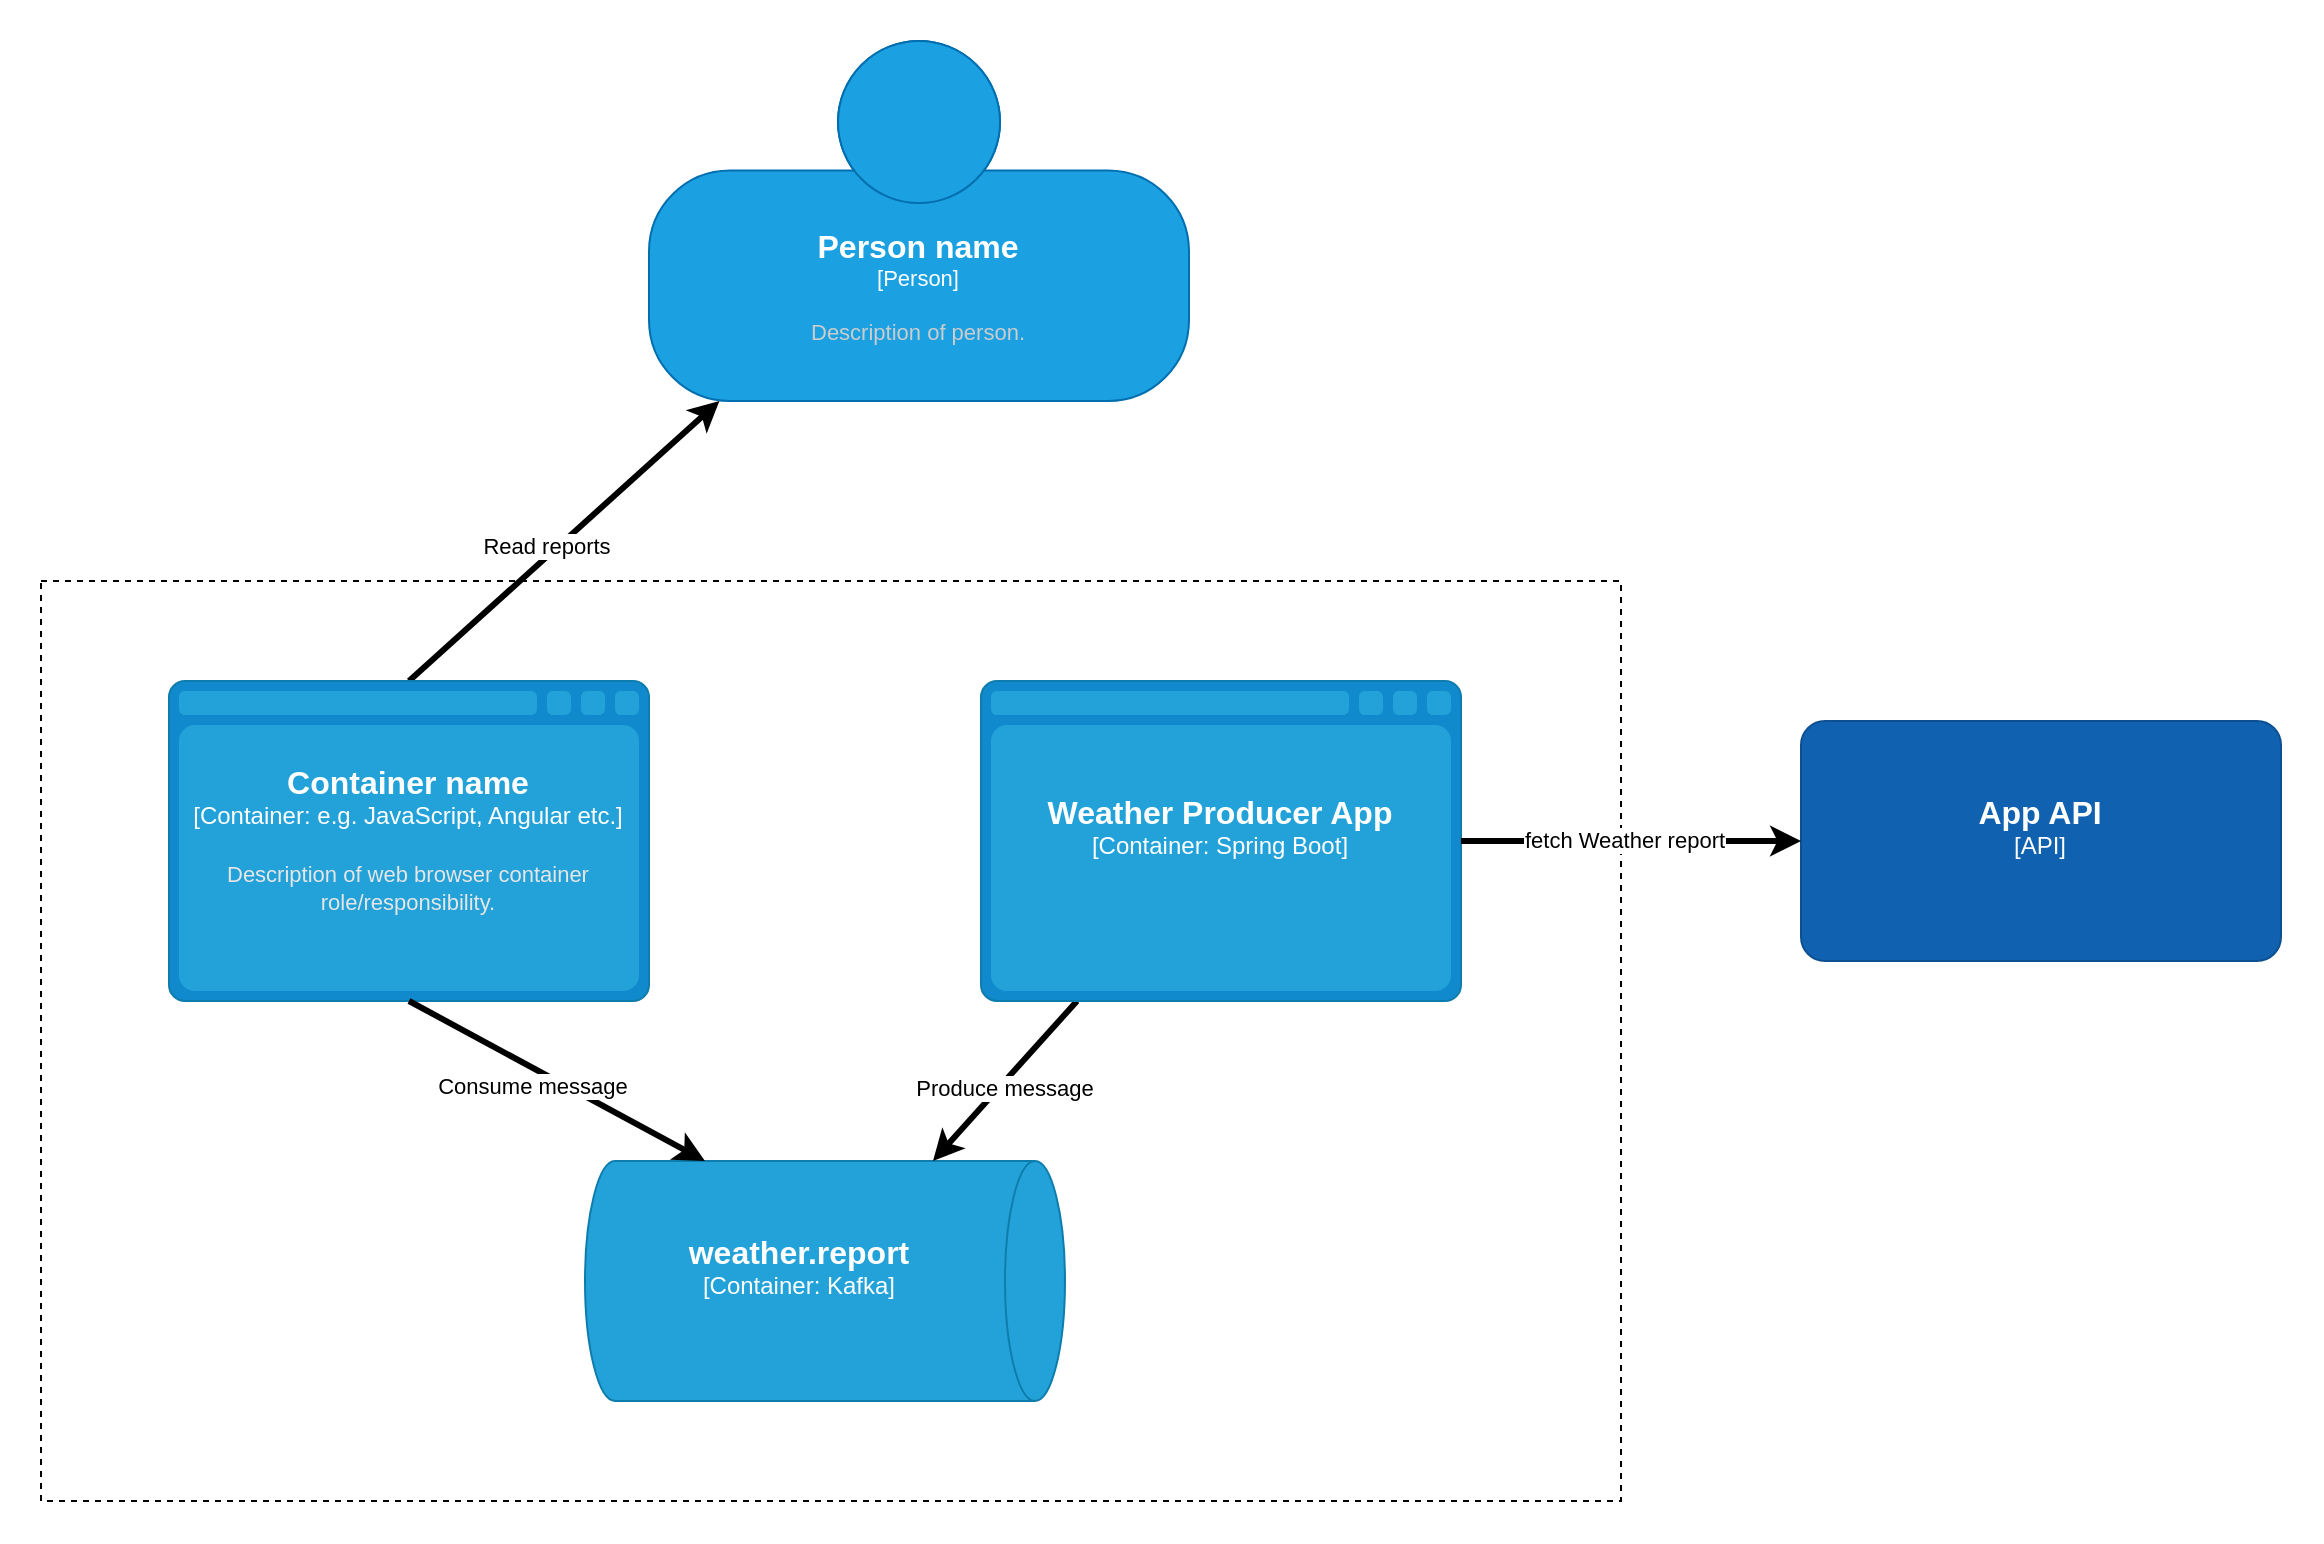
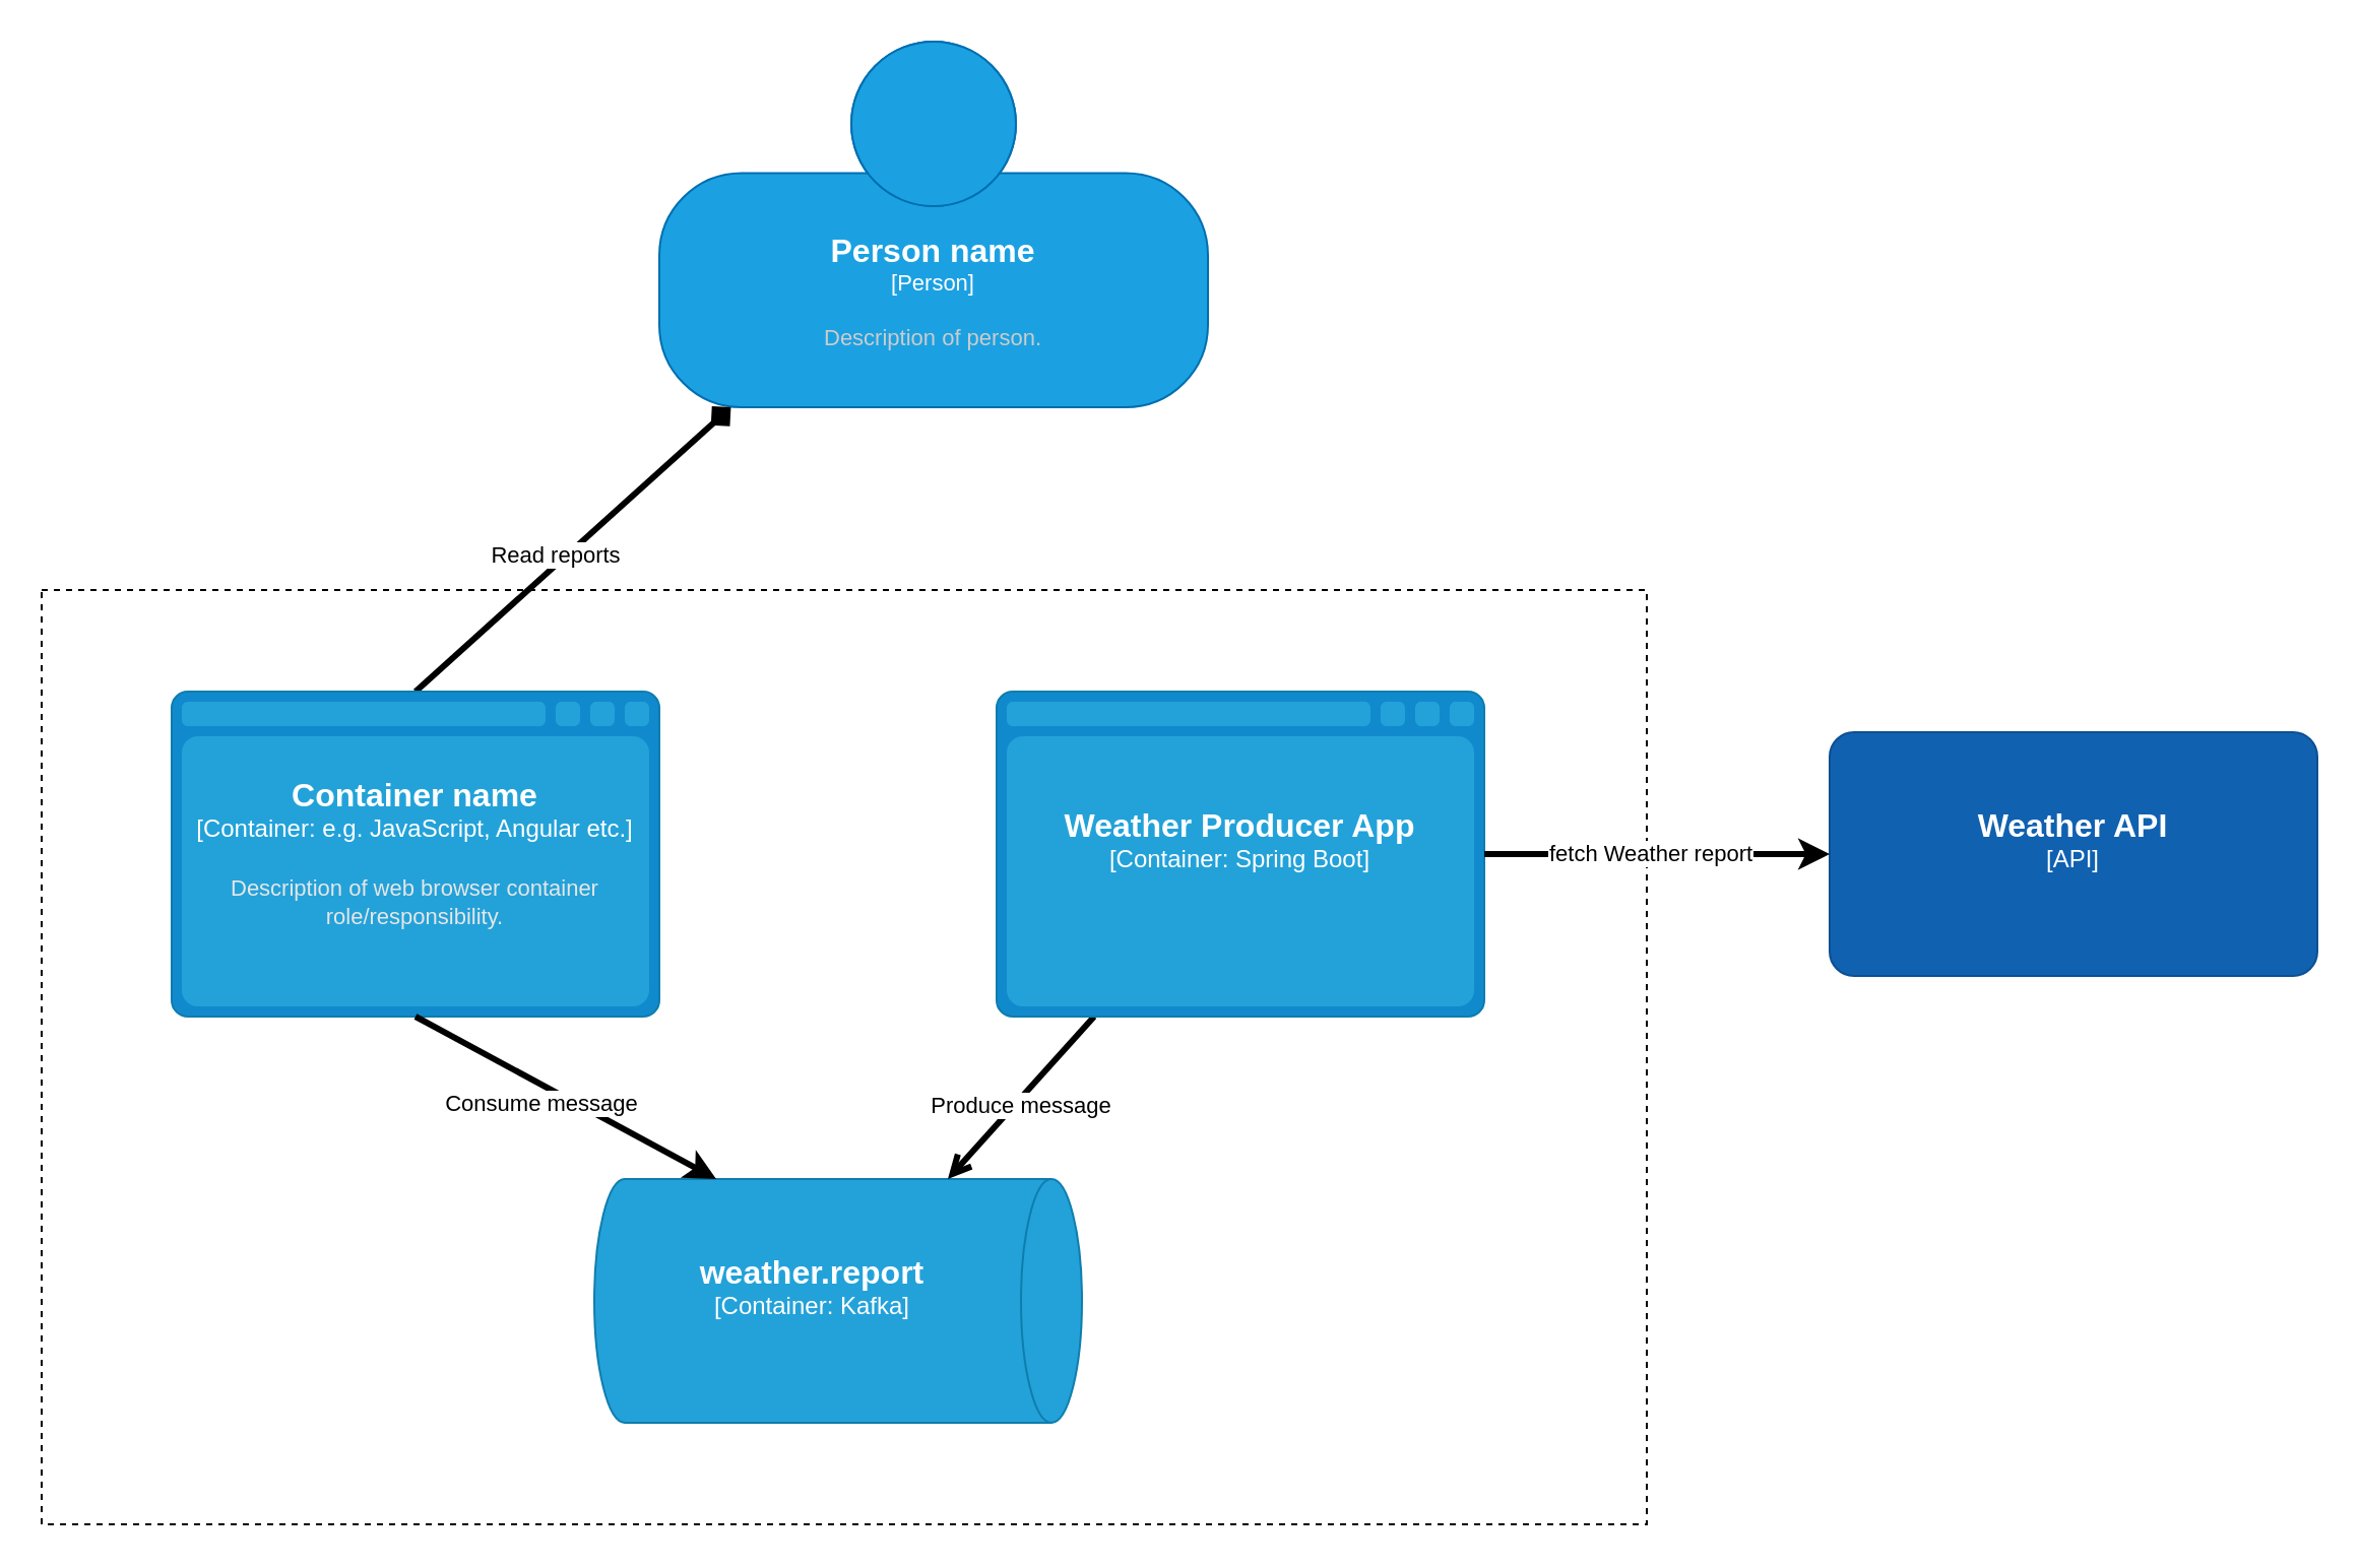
  <mxCell id="0" />
  <mxCell id="1" parent="0" />
  <mxCell id="2" value="" style="rounded=0;whiteSpace=wrap;html=1;dashed=1;fillColor=none;" vertex="1" parent="1"><mxGeometry x="20" y="290" width="790" height="460" as="geometry" /></mxCell>
  <mxCell id="3" value="&lt;font style=&quot;font-size: 16px&quot;&gt;&lt;b&gt;Person name&lt;/b&gt;&lt;/font&gt;&lt;div&gt;[Person]&lt;/div&gt;&lt;br&gt;&lt;div&gt;&lt;font style=&quot;font-size: 11px&quot;&gt;&lt;font color=&quot;#cccccc&quot;&gt;Description of person.&lt;/font&gt;&lt;/div&gt;" style="html=1;fontSize=11;dashed=0;whiteSpace=wrap;shape=mxgraph.c4.person2;align=center;metaEdit=1;points=[[0.5,0,0],[1,0.5,0],[1,0.75,0],[0.75,1,0],[0.5,1,0],[0.25,1,0],[0,0.75,0],[0,0.5,0]];resizable=0;fillColor=#1ba1e2;fontColor=#ffffff;strokeColor=#006EAF;" vertex="1" parent="1"><mxGeometry x="324" y="20" width="270" height="180" as="geometry" /></mxCell>
- <mxCell id="4" value="&lt;font style=&quot;font-size: 16px&quot;&gt;&lt;b&gt;App API&lt;/b&gt;&lt;/font&gt;&lt;div&gt;[API]&lt;/div&gt;&lt;br&gt;&lt;div&gt;&lt;font style=&quot;font-size: 11px&quot;&gt;&lt;font color=&quot;#cccccc&quot;&gt;&lt;/font&gt;&lt;/div&gt;" style="rounded=1;whiteSpace=wrap;html=1;labelBackgroundColor=none;fillColor=#1061B0;fontColor=#ffffff;align=center;arcSize=10;strokeColor=#0D5091;metaEdit=1;resizable=0;points=[[0.25,0,0],[0.5,0,0],[0.75,0,0],[1,0.25,0],[1,0.5,0],[1,0.75,0],[0.75,1,0],[0.5,1,0],[0.25,1,0],[0,0.75,0],[0,0.5,0],[0,0.25,0]];" vertex="1" parent="1"><mxGeometry x="900" y="360" width="240" height="120" as="geometry" /></mxCell>
+ <mxCell id="4" value="&lt;font style=&quot;font-size: 16px&quot;&gt;&lt;b&gt;Weather API&lt;/b&gt;&lt;/font&gt;&lt;div&gt;[API]&lt;/div&gt;&lt;br&gt;&lt;div&gt;&lt;font style=&quot;font-size: 11px&quot;&gt;&lt;font color=&quot;#cccccc&quot;&gt;&lt;/font&gt;&lt;/div&gt;" style="rounded=1;whiteSpace=wrap;html=1;labelBackgroundColor=none;fillColor=#1061B0;fontColor=#ffffff;align=center;arcSize=10;strokeColor=#0D5091;metaEdit=1;resizable=0;points=[[0.25,0,0],[0.5,0,0],[0.75,0,0],[1,0.25,0],[1,0.5,0],[1,0.75,0],[0.75,1,0],[0.5,1,0],[0.25,1,0],[0,0.75,0],[0,0.5,0],[0,0.25,0]];" vertex="1" parent="1"><mxGeometry x="900" y="360" width="240" height="120" as="geometry" /></mxCell>
  <mxCell id="5" value="&lt;font style=&quot;font-size: 16px&quot;&gt;&lt;b&gt;weather.report&lt;/b&gt;&lt;/font&gt;&lt;div&gt;[Container:&amp;nbsp;Kafka]&lt;/div&gt;&lt;br&gt;&lt;div&gt;&lt;font style=&quot;font-size: 11px&quot;&gt;&lt;font color=&quot;#E6E6E6&quot;&gt;&lt;/font&gt;&lt;/div&gt;" style="shape=cylinder3;size=15;direction=south;whiteSpace=wrap;html=1;boundedLbl=1;rounded=0;labelBackgroundColor=none;fillColor=#23A2D9;fontSize=12;fontColor=#ffffff;align=center;strokeColor=#0E7DAD;metaEdit=1;points=[[0.5,0,0],[1,0.25,0],[1,0.5,0],[1,0.75,0],[0.5,1,0],[0,0.75,0],[0,0.5,0],[0,0.25,0]];resizable=0;" vertex="1" parent="1"><mxGeometry x="292" y="580" width="240" height="120" as="geometry" /></mxCell>
- <mxCell id="6" style="rounded=0;orthogonalLoop=1;jettySize=auto;html=1;strokeWidth=3;" edge="1" parent="1" source="8" target="5"><mxGeometry relative="1" as="geometry" /></mxCell>
+ <mxCell id="6" style="rounded=0;orthogonalLoop=1;jettySize=auto;html=1;strokeWidth=3;endArrow=open;" edge="1" parent="1" source="8" target="5"><mxGeometry relative="1" as="geometry" /></mxCell>
  <mxCell id="7" value="Produce message" style="edgeLabel;html=1;align=center;verticalAlign=middle;resizable=0;points=[];" vertex="1" connectable="0" parent="6"><mxGeometry x="0.067" y="2" relative="1" as="geometry"><mxPoint as="offset" /></mxGeometry></mxCell>
  <mxCell id="8" value="&lt;font style=&quot;font-size: 16px&quot;&gt;&lt;b&gt;Weather Producer App&lt;/b&gt;&lt;/font&gt;&lt;div&gt;[Container:&amp;nbsp;Spring Boot]&lt;/div&gt;&lt;br&gt;&lt;div&gt;&lt;font style=&quot;font-size: 11px&quot;&gt;&lt;font color=&quot;#E6E6E6&quot;&gt;&lt;/font&gt;&lt;/div&gt;" style="shape=mxgraph.c4.webBrowserContainer2;whiteSpace=wrap;html=1;boundedLbl=1;rounded=0;labelBackgroundColor=none;strokeColor=#118ACD;fillColor=#23A2D9;strokeColor=#118ACD;strokeColor2=#0E7DAD;fontSize=12;fontColor=#ffffff;align=center;metaEdit=1;points=[[0.5,0,0],[1,0.25,0],[1,0.5,0],[1,0.75,0],[0.5,1,0],[0,0.75,0],[0,0.5,0],[0,0.25,0]];resizable=0;" vertex="1" parent="1"><mxGeometry x="490" y="340" width="240" height="160" as="geometry" /></mxCell>
- <mxCell id="9" style="rounded=0;orthogonalLoop=1;jettySize=auto;html=1;exitX=0.5;exitY=0;exitDx=0;exitDy=0;exitPerimeter=0;strokeWidth=3;" edge="1" parent="1" source="11" target="3"><mxGeometry relative="1" as="geometry" /></mxCell>
+ <mxCell id="9" style="rounded=0;orthogonalLoop=1;jettySize=auto;html=1;exitX=0.5;exitY=0;exitDx=0;exitDy=0;exitPerimeter=0;strokeWidth=3;endArrow=diamond;" edge="1" parent="1" source="11" target="3"><mxGeometry relative="1" as="geometry" /></mxCell>
  <mxCell id="10" value="Read reports" style="edgeLabel;html=1;align=center;verticalAlign=middle;resizable=0;points=[];" vertex="1" connectable="0" parent="9"><mxGeometry x="-0.078" y="4" relative="1" as="geometry"><mxPoint as="offset" /></mxGeometry></mxCell>
  <mxCell id="11" value="&lt;font style=&quot;font-size: 16px&quot;&gt;&lt;b&gt;Container name&lt;/b&gt;&lt;/font&gt;&lt;div&gt;[Container:&amp;nbsp;e.g. JavaScript, Angular etc.]&lt;/div&gt;&lt;br&gt;&lt;div&gt;&lt;font style=&quot;font-size: 11px&quot;&gt;&lt;font color=&quot;#E6E6E6&quot;&gt;Description of web browser container role/responsibility.&lt;/font&gt;&lt;/div&gt;" style="shape=mxgraph.c4.webBrowserContainer2;whiteSpace=wrap;html=1;boundedLbl=1;rounded=0;labelBackgroundColor=none;strokeColor=#118ACD;fillColor=#23A2D9;strokeColor=#118ACD;strokeColor2=#0E7DAD;fontSize=12;fontColor=#ffffff;align=center;metaEdit=1;points=[[0.5,0,0],[1,0.25,0],[1,0.5,0],[1,0.75,0],[0.5,1,0],[0,0.75,0],[0,0.5,0],[0,0.25,0]];resizable=0;" vertex="1" parent="1"><mxGeometry x="84" y="340" width="240" height="160" as="geometry" /></mxCell>
  <mxCell id="12" style="edgeStyle=orthogonalEdgeStyle;rounded=0;orthogonalLoop=1;jettySize=auto;html=1;entryX=0;entryY=0.5;entryDx=0;entryDy=0;entryPerimeter=0;strokeWidth=3;" edge="1" parent="1" source="8" target="4"><mxGeometry relative="1" as="geometry" /></mxCell>
  <mxCell id="13" value="fetch Weather report" style="edgeLabel;html=1;align=center;verticalAlign=middle;resizable=0;points=[];" vertex="1" connectable="0" parent="12"><mxGeometry x="-0.05" y="1" relative="1" as="geometry"><mxPoint as="offset" /></mxGeometry></mxCell>
  <mxCell id="14" style="rounded=0;orthogonalLoop=1;jettySize=auto;html=1;exitX=0.5;exitY=1;exitDx=0;exitDy=0;exitPerimeter=0;entryX=0;entryY=0.75;entryDx=0;entryDy=0;entryPerimeter=0;strokeWidth=3;" edge="1" parent="1" source="11" target="5"><mxGeometry relative="1" as="geometry" /></mxCell>
  <mxCell id="15" value="Consume message" style="edgeLabel;html=1;align=center;verticalAlign=middle;resizable=0;points=[];" vertex="1" connectable="0" parent="14"><mxGeometry x="-0.242" y="-1" relative="1" as="geometry"><mxPoint x="6" y="11" as="offset" /></mxGeometry></mxCell>
